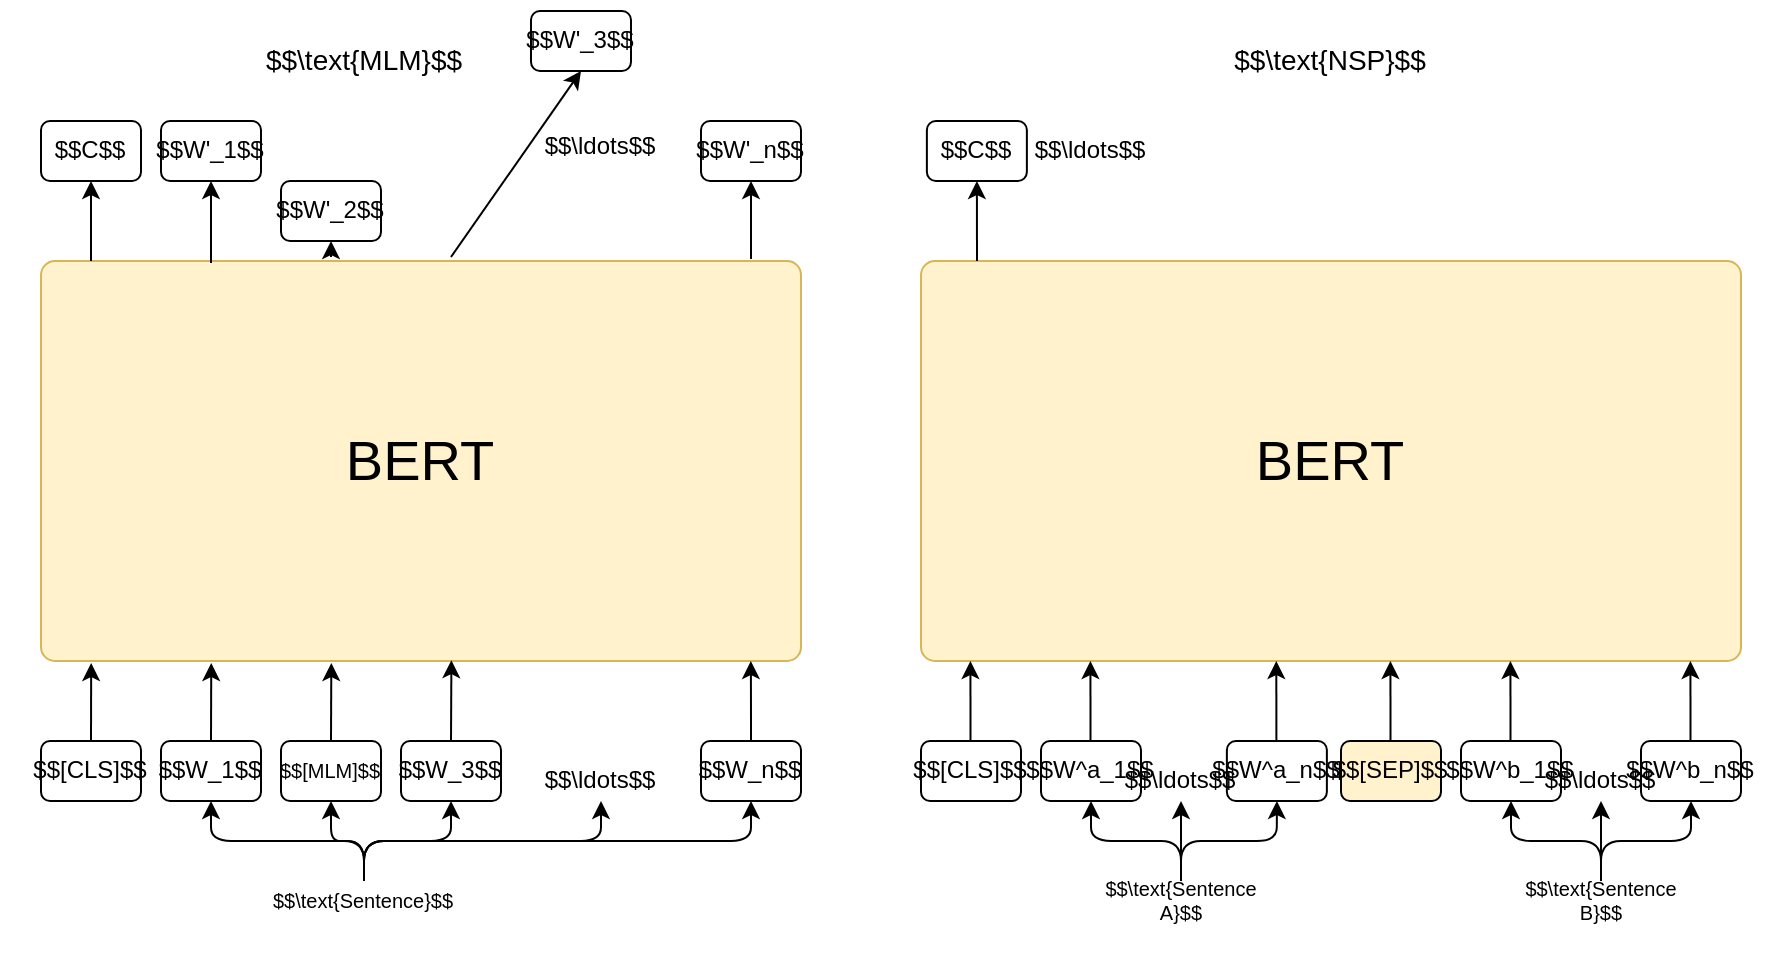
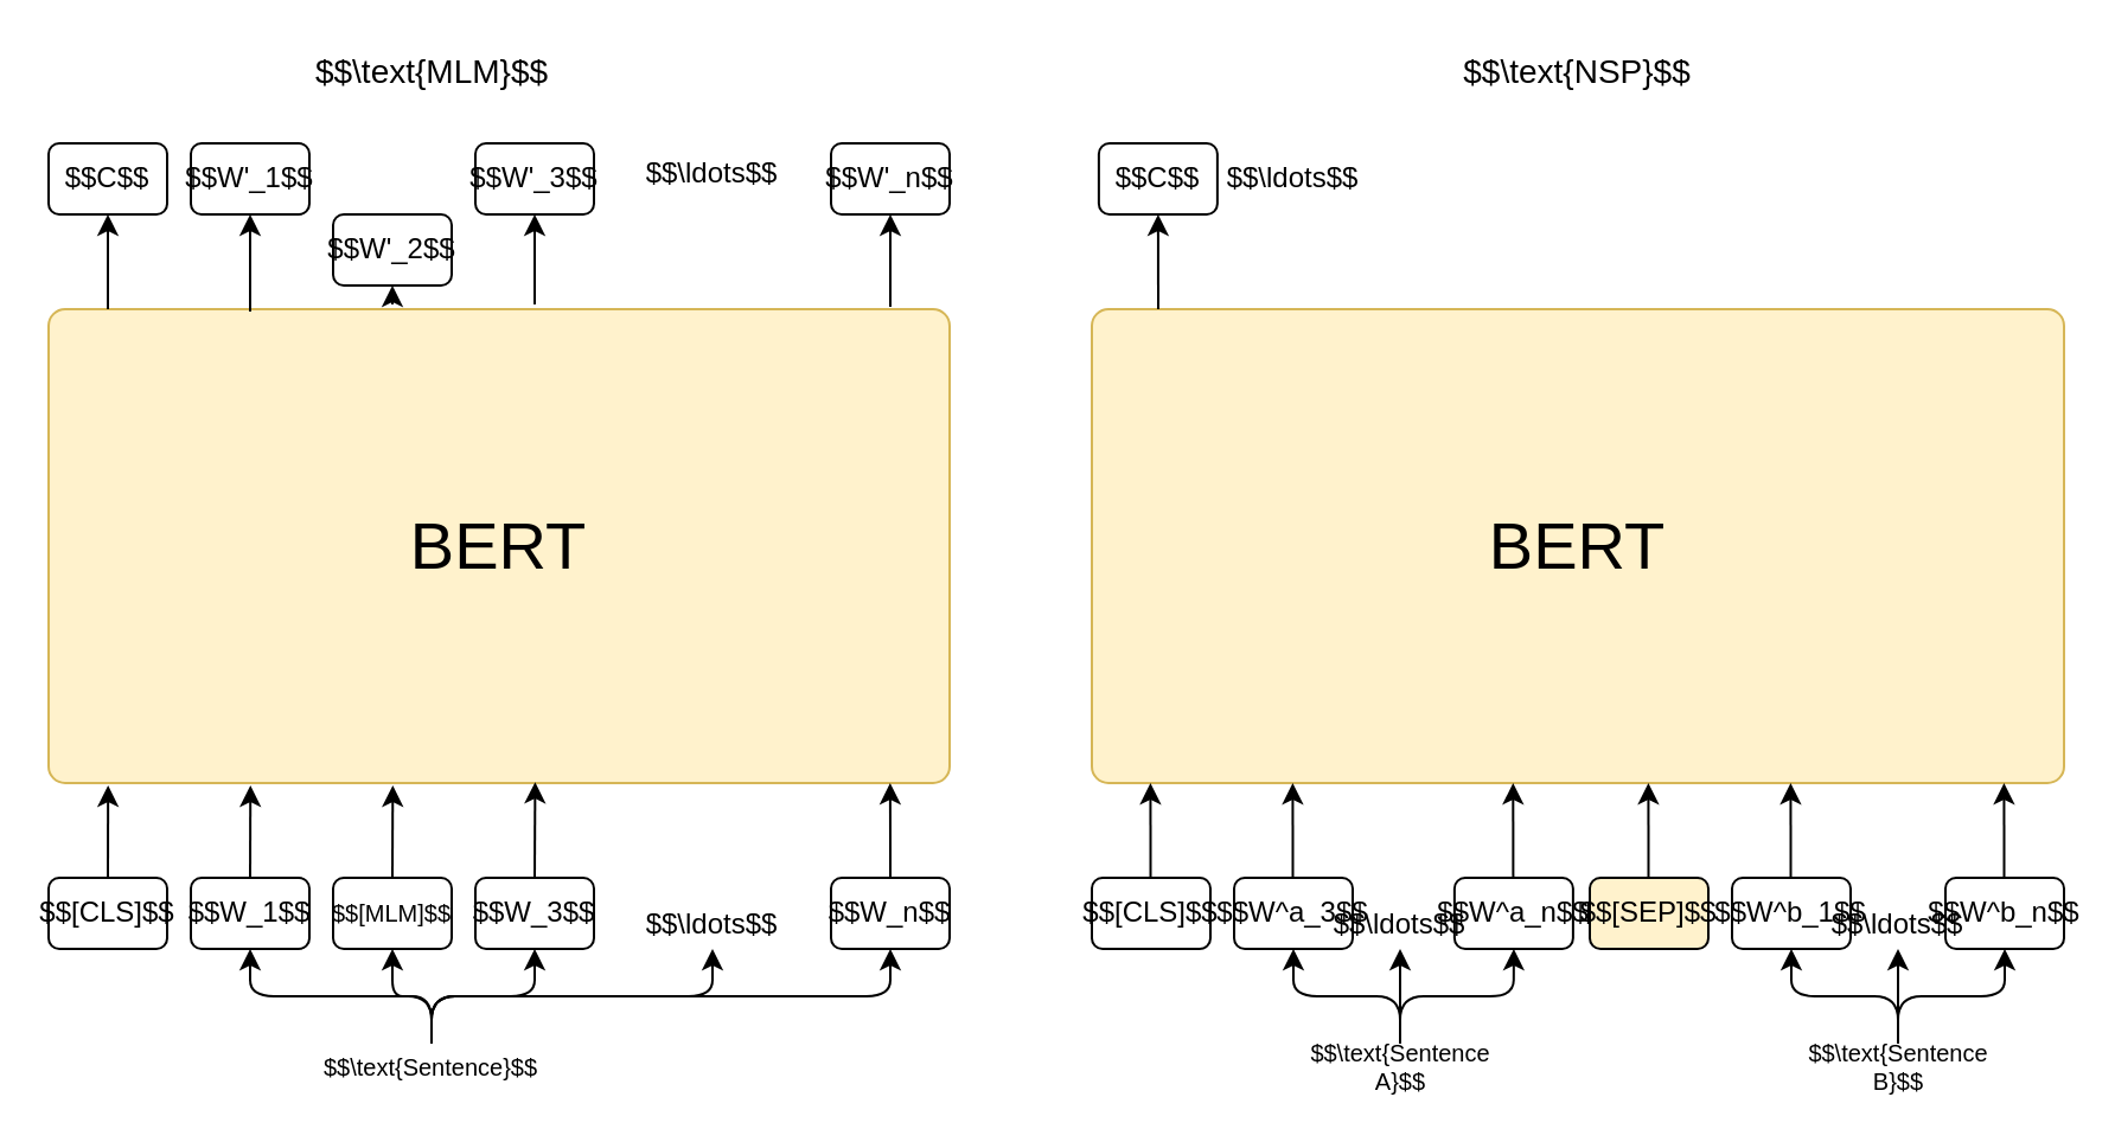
  <mxCell id="0" />
  <mxCell id="1" parent="0" />
  <mxCell id="2" value="&lt;font style=&quot;font-size: 28px&quot;&gt;BERT&lt;/font&gt;" style="whiteSpace=wrap;html=1;absoluteArcSize=1;arcSize=14;strokeWidth=1;fillColor=#fff2cc;strokeColor=#d6b656;rounded=1;" parent="1" vertex="1"><mxGeometry y="130" width="380" height="200" as="geometry" x="20" /></mxCell>
  <mxCell id="3" style="edgeStyle=orthogonalEdgeStyle;orthogonalLoop=1;jettySize=auto;html=1;exitX=0.5;exitY=0;exitDx=0;exitDy=0;entryX=0.066;entryY=1.005;entryDx=0;entryDy=0;entryPerimeter=0;" parent="1" source="4" target="2" edge="1"><mxGeometry relative="1" as="geometry" /></mxCell>
  <mxCell id="4" value="$$[CLS]$$" style="whiteSpace=wrap;html=1;strokeWidth=1;rounded=1;" parent="1" vertex="1"><mxGeometry y="370" width="50" height="30" as="geometry" x="20" /></mxCell>
  <mxCell id="5" style="edgeStyle=orthogonalEdgeStyle;orthogonalLoop=1;jettySize=auto;html=1;exitX=0.5;exitY=0;exitDx=0;exitDy=0;entryX=0.224;entryY=1.005;entryDx=0;entryDy=0;entryPerimeter=0;" parent="1" source="6" target="2" edge="1"><mxGeometry relative="1" as="geometry" /></mxCell>
  <mxCell id="6" value="$$W_1$$" style="whiteSpace=wrap;html=1;strokeWidth=1;rounded=1;" parent="1" vertex="1"><mxGeometry x="80" y="370" width="50" height="30" as="geometry" /></mxCell>
  <mxCell id="7" style="edgeStyle=orthogonalEdgeStyle;orthogonalLoop=1;jettySize=auto;html=1;exitX=0.5;exitY=0;exitDx=0;exitDy=0;entryX=0.382;entryY=1.005;entryDx=0;entryDy=0;entryPerimeter=0;" parent="1" source="8" target="2" edge="1"><mxGeometry relative="1" as="geometry" /></mxCell>
  <mxCell id="8" value="$$[MLM]$$" style="whiteSpace=wrap;html=1;strokeWidth=1;fontSize=10;rounded=1;" parent="1" vertex="1"><mxGeometry x="140" y="370" width="50" height="30" as="geometry" /></mxCell>
  <mxCell id="9" value="$$W_3$$" style="whiteSpace=wrap;html=1;strokeWidth=1;rounded=1;" parent="1" vertex="1"><mxGeometry x="200" y="370" width="50" height="30" as="geometry" /></mxCell>
  <mxCell id="10" style="edgeStyle=orthogonalEdgeStyle;orthogonalLoop=1;jettySize=auto;html=1;exitX=0.5;exitY=0;exitDx=0;exitDy=0;entryX=0.934;entryY=1;entryDx=0;entryDy=0;entryPerimeter=0;" parent="1" source="11" target="2" edge="1"><mxGeometry relative="1" as="geometry" /></mxCell>
  <mxCell id="11" value="$$W_n$$" style="whiteSpace=wrap;html=1;strokeWidth=1;rounded=1;" parent="1" vertex="1"><mxGeometry x="350" y="370" width="50" height="30" as="geometry" /></mxCell>
  <mxCell id="12" value="$$C$$" style="whiteSpace=wrap;html=1;strokeWidth=1;rounded=1;" parent="1" vertex="1"><mxGeometry y="60" width="50" height="30" as="geometry" x="20" /></mxCell>
  <mxCell id="13" value="$$W'_1$$" style="whiteSpace=wrap;html=1;strokeWidth=1;rounded=1;" parent="1" vertex="1"><mxGeometry x="80" y="60" width="50" height="30" as="geometry" /></mxCell>
  <mxCell id="14" value="$$W'_2$$" style="whiteSpace=wrap;html=1;strokeWidth=1;rounded=1;" parent="1" vertex="1"><mxGeometry x="140" y="90" width="50" height="30" as="geometry" /></mxCell>
- <mxCell id="15" value="$$W'_3$$" style="whiteSpace=wrap;html=1;strokeWidth=1;rounded=1;" parent="1" vertex="1"><mxGeometry x="265" y="5" width="50" height="30" as="geometry" /></mxCell>
+ <mxCell id="15" value="$$W'_3$$" style="whiteSpace=wrap;html=1;strokeWidth=1;rounded=1;" parent="1" vertex="1"><mxGeometry x="200" y="60" width="50" height="30" as="geometry" /></mxCell>
  <mxCell id="16" value="$$W'_n$$" style="whiteSpace=wrap;html=1;strokeWidth=1;rounded=1;" parent="1" vertex="1"><mxGeometry x="350" y="60" width="50" height="30" as="geometry" /></mxCell>
  <mxCell id="17" value="$$\ldots$$" style="text;html=1;strokeColor=none;fillColor=none;align=center;verticalAlign=middle;whiteSpace=wrap;rounded=1;" parent="1" vertex="1"><mxGeometry x="280" y="380" width="40" height="20" as="geometry" /></mxCell>
  <mxCell id="18" value="" style="endArrow=classic;html=1;entryX=0.5;entryY=1;entryDx=0;entryDy=0;" parent="1" target="12" edge="1"><mxGeometry width="50" height="50" relative="1" as="geometry"><mxPoint x="45" y="130" as="sourcePoint" /><mxPoint x="640" y="200" as="targetPoint" /></mxGeometry></mxCell>
  <mxCell id="19" value="" style="endArrow=classic;html=1;exitX=0.5;exitY=0;exitDx=0;exitDy=0;entryX=0.54;entryY=0.998;entryDx=0;entryDy=0;entryPerimeter=0;" parent="1" source="9" target="2" edge="1"><mxGeometry width="50" height="50" relative="1" as="geometry"><mxPoint x="310" y="240" as="sourcePoint" /><mxPoint x="360" y="190" as="targetPoint" /></mxGeometry></mxCell>
  <mxCell id="20" value="" style="endArrow=classic;html=1;entryX=0.5;entryY=1;entryDx=0;entryDy=0;" parent="1" target="13" edge="1"><mxGeometry width="50" height="50" relative="1" as="geometry"><mxPoint x="105" y="131" as="sourcePoint" /><mxPoint x="410" y="180" as="targetPoint" /></mxGeometry></mxCell>
  <mxCell id="21" value="" style="endArrow=classic;html=1;entryX=0.5;entryY=1;entryDx=0;entryDy=0;" parent="1" target="14" edge="1"><mxGeometry width="50" height="50" relative="1" as="geometry"><mxPoint x="165" y="128" as="sourcePoint" /><mxPoint x="115" y="100" as="targetPoint" /></mxGeometry></mxCell>
  <mxCell id="22" value="" style="endArrow=classic;html=1;entryX=0.5;entryY=1;entryDx=0;entryDy=0;" parent="1" target="15" edge="1"><mxGeometry width="50" height="50" relative="1" as="geometry"><mxPoint x="225" y="128" as="sourcePoint" /><mxPoint x="175" y="100" as="targetPoint" /></mxGeometry></mxCell>
  <mxCell id="23" value="" style="endArrow=classic;html=1;entryX=0.5;entryY=1;entryDx=0;entryDy=0;" parent="1" target="16" edge="1"><mxGeometry width="50" height="50" relative="1" as="geometry"><mxPoint x="375" y="129" as="sourcePoint" /><mxPoint x="235" y="100" as="targetPoint" /></mxGeometry></mxCell>
  <mxCell id="24" value="&lt;font style=&quot;font-size: 28px&quot;&gt;BERT&lt;/font&gt;" style="whiteSpace=wrap;html=1;absoluteArcSize=1;arcSize=14;strokeWidth=1;fillColor=#fff2cc;strokeColor=#d6b656;rounded=1;" parent="1" vertex="1"><mxGeometry x="460" y="130" width="410" height="200" as="geometry" /></mxCell>
  <mxCell id="25" value="$$[CLS]$$" style="whiteSpace=wrap;html=1;strokeWidth=1;rounded=1;" parent="1" vertex="1"><mxGeometry x="460" y="370" width="50" height="30" as="geometry" /></mxCell>
- <mxCell id="26" value="$$W^a_1$$" style="whiteSpace=wrap;html=1;strokeWidth=1;rounded=1;" parent="1" vertex="1"><mxGeometry x="520" y="370" width="50" height="30" as="geometry" /></mxCell>
+ <mxCell id="26" value="$$W^a_3$$" style="whiteSpace=wrap;html=1;strokeWidth=1;rounded=1;" parent="1" vertex="1"><mxGeometry x="520" y="370" width="50" height="30" as="geometry" /></mxCell>
  <mxCell id="27" value="$$W^a_n$$" style="whiteSpace=wrap;html=1;strokeWidth=1;rounded=1;" parent="1" vertex="1"><mxGeometry x="612.94" y="370" width="50" height="30" as="geometry" /></mxCell>
  <mxCell id="28" value="$$[SEP]$$" style="whiteSpace=wrap;html=1;strokeWidth=1;rounded=1;fillColor=#fff2cc;" parent="1" vertex="1"><mxGeometry x="670" y="370" width="50" height="30" as="geometry" /></mxCell>
  <mxCell id="29" value="$$W^b_n$$" style="whiteSpace=wrap;html=1;strokeWidth=1;rounded=1;" parent="1" vertex="1"><mxGeometry x="820" y="370" width="50" height="30" as="geometry" /></mxCell>
  <mxCell id="30" value="$$C$$" style="whiteSpace=wrap;html=1;strokeWidth=1;rounded=1;" parent="1" vertex="1"><mxGeometry x="462.94" y="60" width="50" height="30" as="geometry" /></mxCell>
  <mxCell id="31" value="$$\ldots$$" style="text;html=1;strokeColor=none;fillColor=none;align=center;verticalAlign=middle;whiteSpace=wrap;rounded=1;" parent="1" vertex="1"><mxGeometry x="570" y="380" width="40" height="20" as="geometry" /></mxCell>
  <mxCell id="32" value="$$W^b_1$$" style="whiteSpace=wrap;html=1;strokeWidth=1;rounded=1;" parent="1" vertex="1"><mxGeometry x="730" y="370" width="50" height="30" as="geometry" /></mxCell>
  <mxCell id="33" value="$$\ldots$$" style="text;html=1;strokeColor=none;fillColor=none;align=center;verticalAlign=middle;whiteSpace=wrap;rounded=1;" parent="1" vertex="1"><mxGeometry x="780" y="380" width="40" height="20" as="geometry" /></mxCell>
  <mxCell id="34" value="$$\ldots$$" style="text;html=1;strokeColor=none;fillColor=none;align=center;verticalAlign=middle;whiteSpace=wrap;rounded=1;" parent="1" vertex="1"><mxGeometry x="280" y="60" width="40" height="25" as="geometry" /></mxCell>
  <mxCell id="35" style="edgeStyle=orthogonalEdgeStyle;orthogonalLoop=1;jettySize=auto;html=1;exitX=0.5;exitY=0;exitDx=0;exitDy=0;entryX=0.5;entryY=1;entryDx=0;entryDy=0;startArrow=none;startFill=0;endArrow=classic;endFill=1;fontSize=10;" parent="1" source="38" target="27" edge="1"><mxGeometry relative="1" as="geometry" /></mxCell>
  <mxCell id="36" style="edgeStyle=orthogonalEdgeStyle;orthogonalLoop=1;jettySize=auto;html=1;exitX=0.5;exitY=0;exitDx=0;exitDy=0;startArrow=none;startFill=0;endArrow=classic;endFill=1;fontSize=10;" parent="1" source="38" target="26" edge="1"><mxGeometry relative="1" as="geometry" /></mxCell>
  <mxCell id="37" style="edgeStyle=orthogonalEdgeStyle;orthogonalLoop=1;jettySize=auto;html=1;exitX=0.5;exitY=0;exitDx=0;exitDy=0;entryX=0.5;entryY=1;entryDx=0;entryDy=0;startArrow=none;startFill=0;endArrow=classic;endFill=1;fontSize=10;" parent="1" source="38" target="31" edge="1"><mxGeometry relative="1" as="geometry" /></mxCell>
  <mxCell id="38" value="$$\text{Sentence A}$$" style="text;html=1;strokeColor=none;fillColor=none;align=center;verticalAlign=middle;whiteSpace=wrap;fontSize=10;rounded=1;" parent="1" vertex="1"><mxGeometry x="548.5" y="440" width="83" height="20" as="geometry" /></mxCell>
  <mxCell id="39" style="edgeStyle=orthogonalEdgeStyle;orthogonalLoop=1;jettySize=auto;html=1;exitX=0.5;exitY=0;exitDx=0;exitDy=0;entryX=0.5;entryY=1;entryDx=0;entryDy=0;startArrow=none;startFill=0;endArrow=classic;endFill=1;fontSize=10;" parent="1" source="42" target="29" edge="1"><mxGeometry relative="1" as="geometry" /></mxCell>
  <mxCell id="40" style="edgeStyle=orthogonalEdgeStyle;orthogonalLoop=1;jettySize=auto;html=1;exitX=0.5;exitY=0;exitDx=0;exitDy=0;entryX=0.5;entryY=1;entryDx=0;entryDy=0;startArrow=none;startFill=0;endArrow=classic;endFill=1;fontSize=10;" parent="1" source="42" target="32" edge="1"><mxGeometry relative="1" as="geometry" /></mxCell>
  <mxCell id="41" style="edgeStyle=orthogonalEdgeStyle;orthogonalLoop=1;jettySize=auto;html=1;exitX=0.5;exitY=0;exitDx=0;exitDy=0;startArrow=none;startFill=0;endArrow=classic;endFill=1;fontSize=10;" parent="1" source="42" target="33" edge="1"><mxGeometry relative="1" as="geometry" /></mxCell>
  <mxCell id="42" value="$$\text{Sentence B}$$" style="text;html=1;strokeColor=none;fillColor=none;align=center;verticalAlign=middle;whiteSpace=wrap;fontSize=10;rounded=1;" parent="1" vertex="1"><mxGeometry x="758.5" y="440" width="83" height="20" as="geometry" /></mxCell>
  <mxCell id="43" style="edgeStyle=orthogonalEdgeStyle;orthogonalLoop=1;jettySize=auto;html=1;exitX=0.5;exitY=0;exitDx=0;exitDy=0;entryX=0.5;entryY=1;entryDx=0;entryDy=0;startArrow=none;startFill=0;endArrow=classic;endFill=1;fontSize=10;" parent="1" source="48" target="6" edge="1"><mxGeometry relative="1" as="geometry" /></mxCell>
  <mxCell id="44" style="edgeStyle=orthogonalEdgeStyle;orthogonalLoop=1;jettySize=auto;html=1;exitX=0.5;exitY=0;exitDx=0;exitDy=0;entryX=0.5;entryY=1;entryDx=0;entryDy=0;startArrow=none;startFill=0;endArrow=classic;endFill=1;fontSize=10;" parent="1" source="48" target="8" edge="1"><mxGeometry relative="1" as="geometry" /></mxCell>
  <mxCell id="45" style="edgeStyle=orthogonalEdgeStyle;orthogonalLoop=1;jettySize=auto;html=1;exitX=0.5;exitY=0;exitDx=0;exitDy=0;entryX=0.5;entryY=1;entryDx=0;entryDy=0;startArrow=none;startFill=0;endArrow=classic;endFill=1;fontSize=10;" parent="1" source="48" target="9" edge="1"><mxGeometry relative="1" as="geometry" /></mxCell>
  <mxCell id="46" style="edgeStyle=orthogonalEdgeStyle;orthogonalLoop=1;jettySize=auto;html=1;exitX=0.5;exitY=0;exitDx=0;exitDy=0;entryX=0.5;entryY=1;entryDx=0;entryDy=0;startArrow=none;startFill=0;endArrow=classic;endFill=1;fontSize=10;" parent="1" source="48" target="11" edge="1"><mxGeometry relative="1" as="geometry" /></mxCell>
  <mxCell id="47" style="edgeStyle=orthogonalEdgeStyle;orthogonalLoop=1;jettySize=auto;html=1;exitX=0.5;exitY=0;exitDx=0;exitDy=0;startArrow=none;startFill=0;endArrow=classic;endFill=1;fontSize=10;" parent="1" source="48" target="17" edge="1"><mxGeometry relative="1" as="geometry" /></mxCell>
  <mxCell id="48" value="$$\text{Sentence}$$" style="text;html=1;strokeColor=none;fillColor=none;align=center;verticalAlign=middle;whiteSpace=wrap;fontSize=10;rounded=1;" parent="1" vertex="1"><mxGeometry x="140" y="440" width="83" height="20" as="geometry" /></mxCell>
  <mxCell id="49" value="$$\ldots$$" style="text;html=1;strokeColor=none;fillColor=none;align=center;verticalAlign=middle;whiteSpace=wrap;rounded=1;" parent="1" vertex="1"><mxGeometry x="525" y="65" width="40" height="20" as="geometry" /></mxCell>
  <mxCell id="50" value="" style="endArrow=classic;html=1;fontSize=10;entryX=0.5;entryY=1;entryDx=0;entryDy=0;" parent="1" target="30" edge="1"><mxGeometry width="50" height="50" relative="1" as="geometry"><mxPoint x="488" y="130" as="sourcePoint" /><mxPoint x="510" y="110" as="targetPoint" /></mxGeometry></mxCell>
  <mxCell id="51" value="" style="endArrow=classic;html=1;fontSize=10;entryX=0.5;entryY=1;entryDx=0;entryDy=0;" parent="1" edge="1"><mxGeometry width="50" height="50" relative="1" as="geometry"><mxPoint x="484.77" y="370" as="sourcePoint" /><mxPoint x="484.71" y="330" as="targetPoint" /></mxGeometry></mxCell>
  <mxCell id="52" value="" style="endArrow=classic;html=1;fontSize=10;entryX=0.5;entryY=1;entryDx=0;entryDy=0;" parent="1" edge="1"><mxGeometry width="50" height="50" relative="1" as="geometry"><mxPoint x="544.77" y="370" as="sourcePoint" /><mxPoint x="544.71" y="330" as="targetPoint" /></mxGeometry></mxCell>
  <mxCell id="53" value="" style="endArrow=classic;html=1;fontSize=10;entryX=0.5;entryY=1;entryDx=0;entryDy=0;" parent="1" edge="1"><mxGeometry width="50" height="50" relative="1" as="geometry"><mxPoint x="637.71" y="370" as="sourcePoint" /><mxPoint x="637.65" y="330" as="targetPoint" /></mxGeometry></mxCell>
  <mxCell id="54" value="" style="endArrow=classic;html=1;fontSize=10;entryX=0.5;entryY=1;entryDx=0;entryDy=0;" parent="1" edge="1"><mxGeometry width="50" height="50" relative="1" as="geometry"><mxPoint x="694.77" y="370" as="sourcePoint" /><mxPoint x="694.71" y="330" as="targetPoint" /></mxGeometry></mxCell>
  <mxCell id="55" value="" style="endArrow=classic;html=1;fontSize=10;entryX=0.5;entryY=1;entryDx=0;entryDy=0;" parent="1" edge="1"><mxGeometry width="50" height="50" relative="1" as="geometry"><mxPoint x="754.77" y="370" as="sourcePoint" /><mxPoint x="754.71" y="330" as="targetPoint" /></mxGeometry></mxCell>
  <mxCell id="56" value="" style="endArrow=classic;html=1;fontSize=10;entryX=0.5;entryY=1;entryDx=0;entryDy=0;" parent="1" edge="1"><mxGeometry width="50" height="50" relative="1" as="geometry"><mxPoint x="844.77" y="370" as="sourcePoint" /><mxPoint x="844.71" y="330" as="targetPoint" /></mxGeometry></mxCell>
  <mxCell id="57" value="$$\text{MLM}$$" style="text;html=1;strokeColor=none;fillColor=none;align=center;verticalAlign=middle;whiteSpace=wrap;fontSize=14;rounded=1;" parent="1" vertex="1"><mxGeometry x="161.5" width="40" height="20" as="geometry" y="20" /></mxCell>
  <mxCell id="58" value="$$\text{NSP}$$" style="text;html=1;strokeColor=none;fillColor=none;align=center;verticalAlign=middle;whiteSpace=wrap;fontSize=14;rounded=1;" parent="1" vertex="1"><mxGeometry x="645" width="40" height="20" as="geometry" y="20" /></mxCell>
